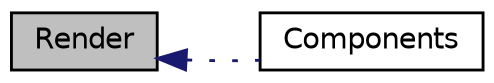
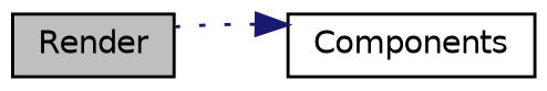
  digraph {
    rankdir=LR
    node [color=black fontname=Helvetica fontsize=10 shape=record style=filled]
    n1 [fillcolor=grey75 fontcolor=black height=0.2 label=Render width=0.4]
    n2 [fillcolor=white height=0.2 label=Components width=0.4]
-   n1 -> n2 [color=midnightblue dir=back fontname=Helvetica fontsize=10 labelfontname=Helvetica labelfontsize=10 shape=plaintext style=dotted]
+   n2 -> n1 [color=midnightblue dir=back fontname=Helvetica fontsize=10 labelfontname=Helvetica labelfontsize=10 shape=plaintext style=dotted]
  }
